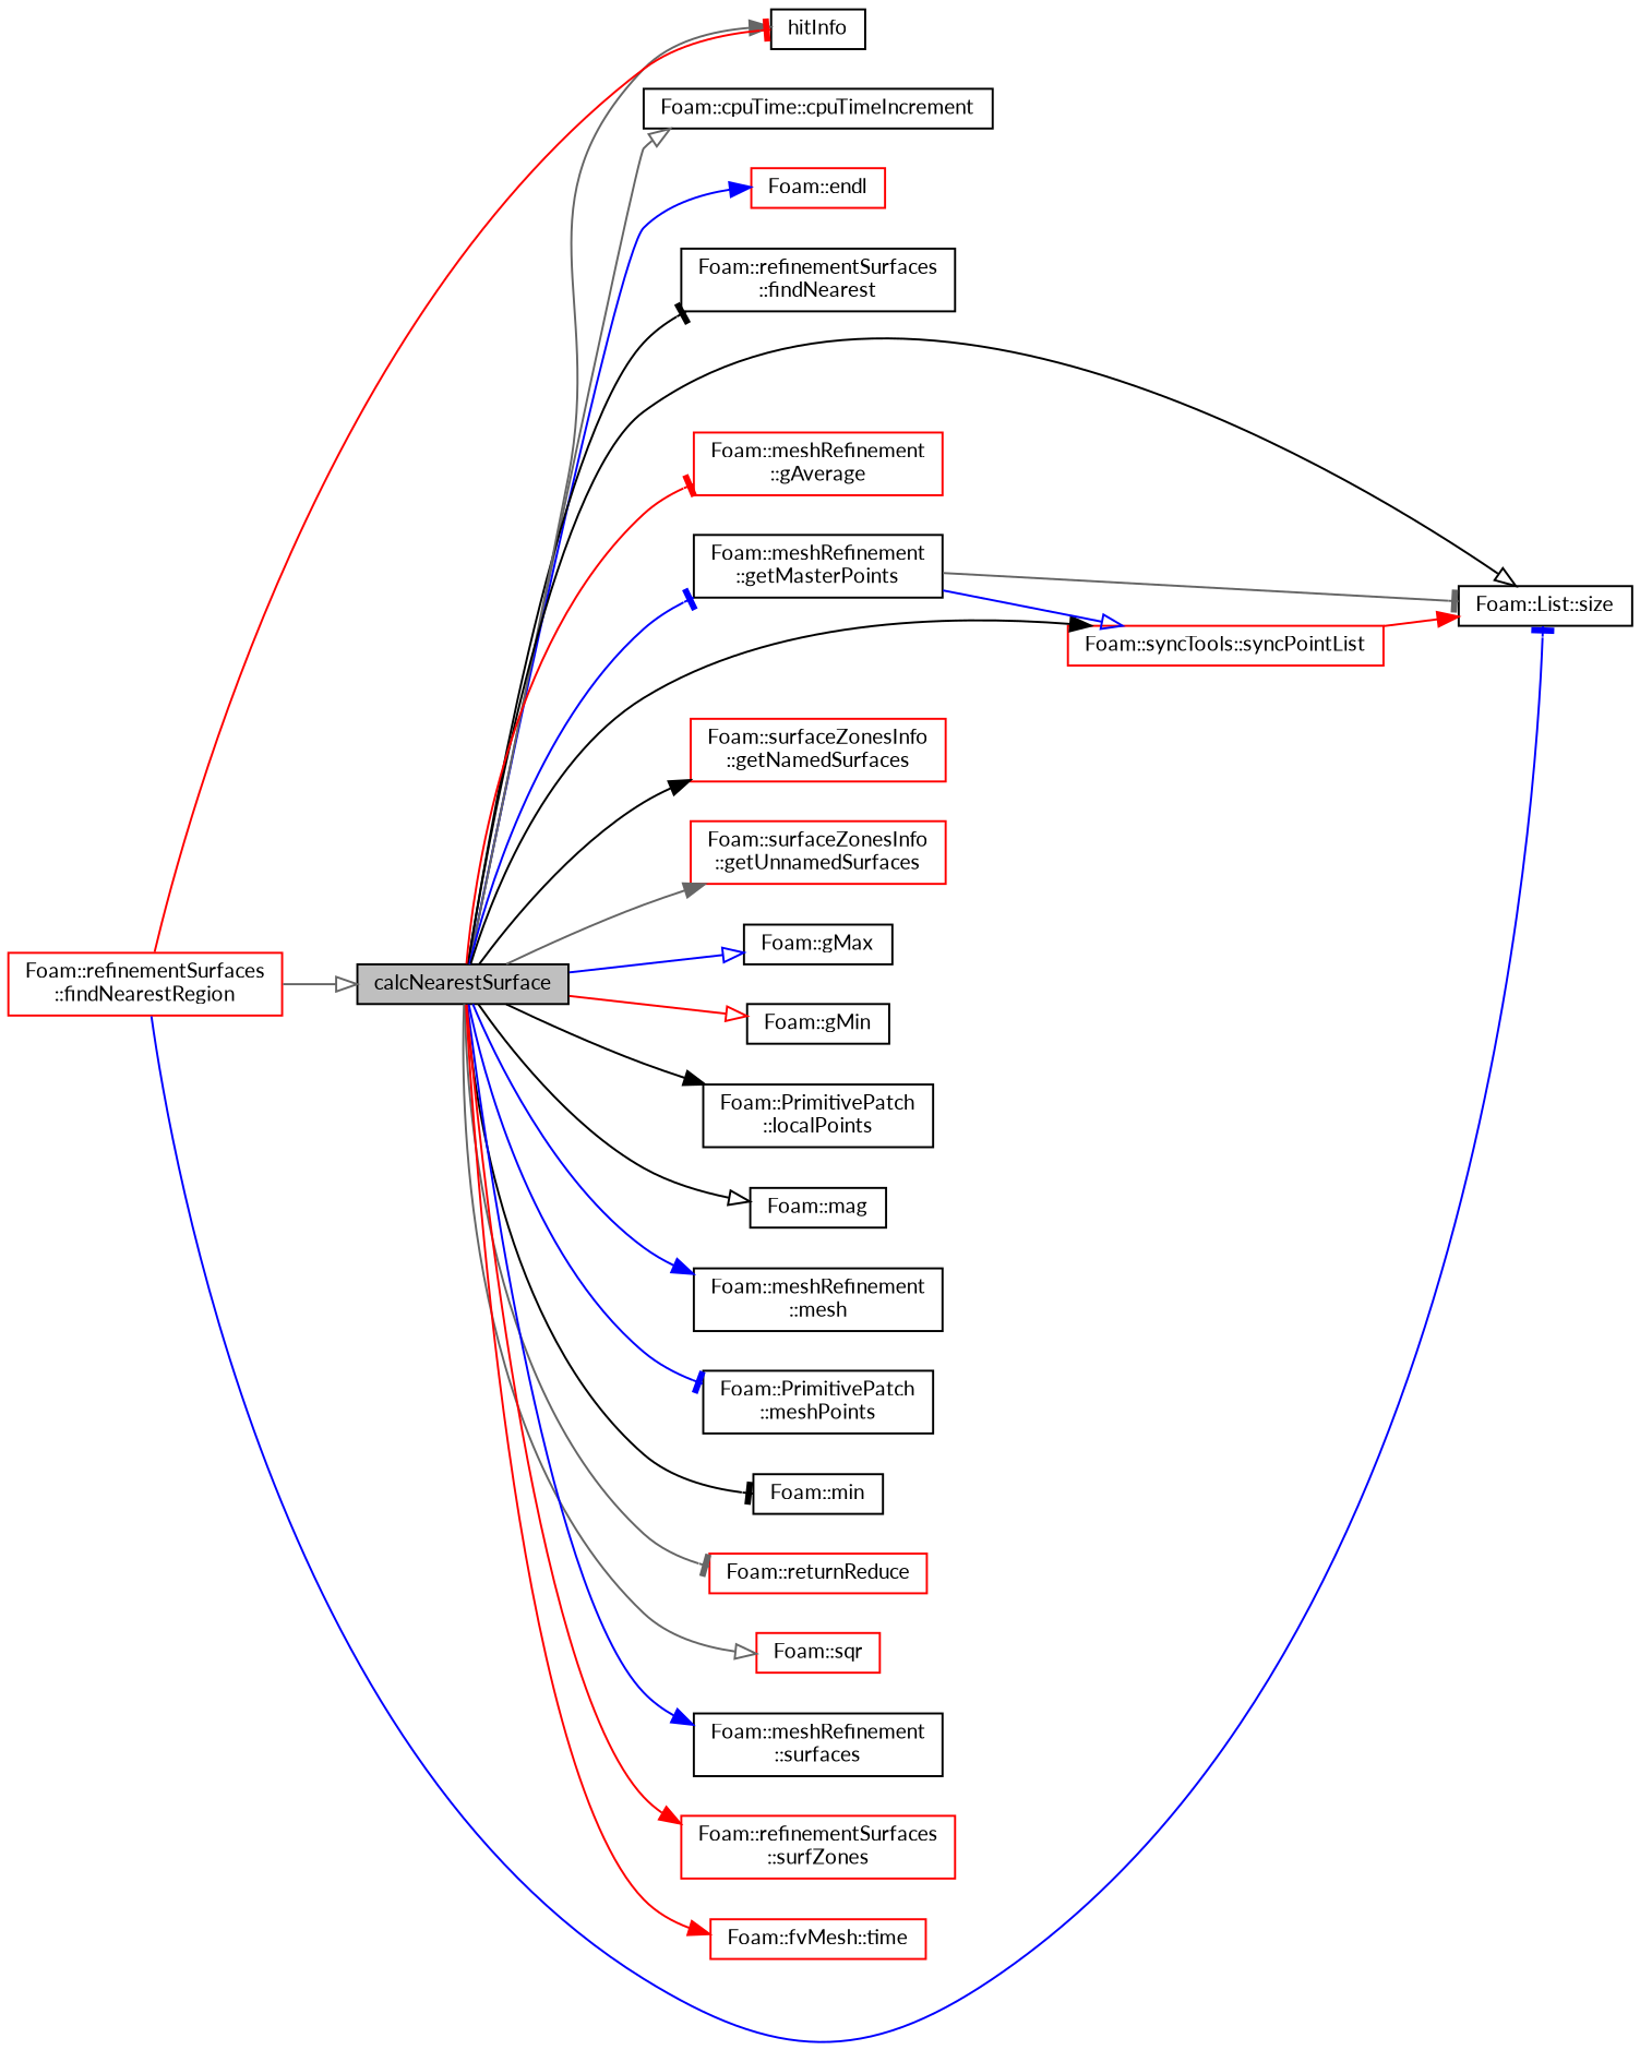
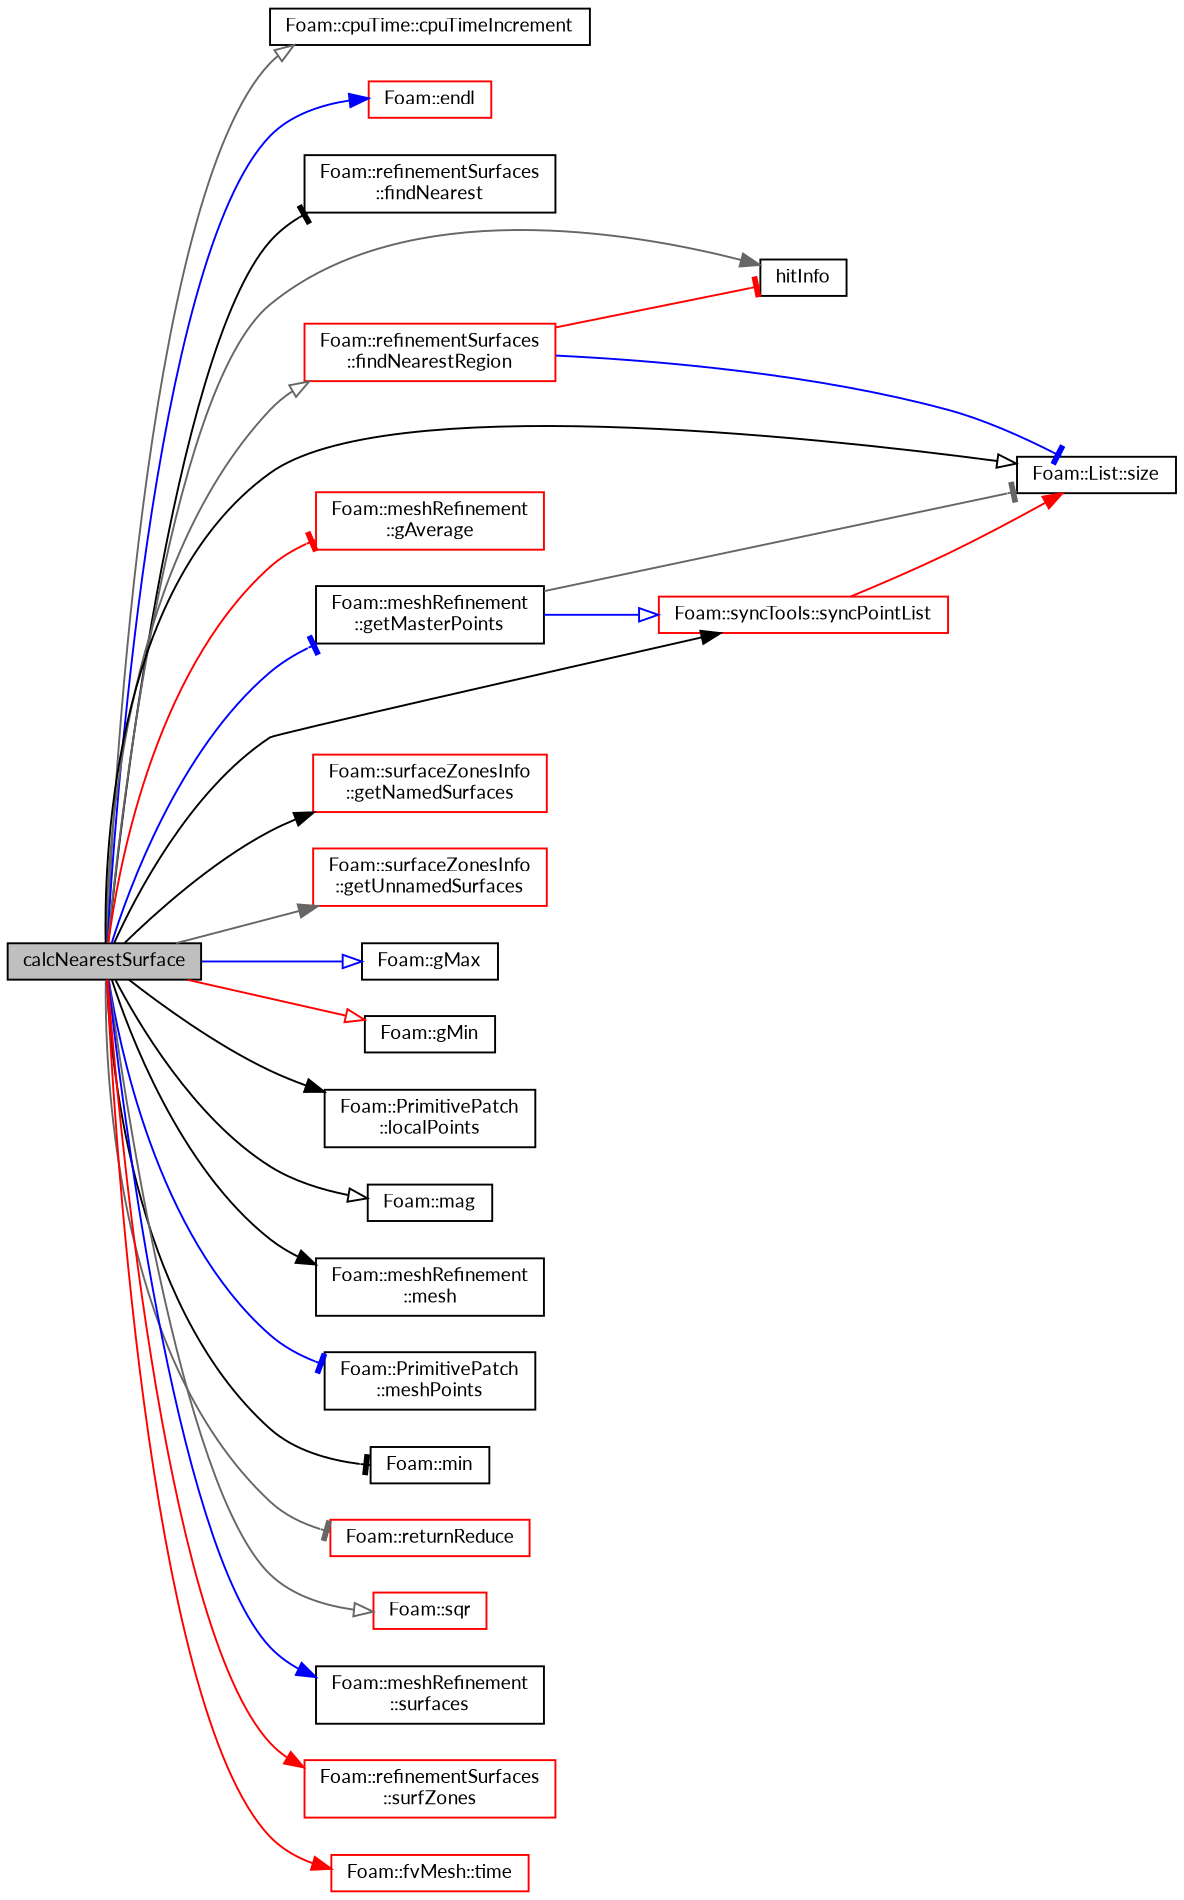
  digraph {
    fontname=Lato
    rankdir=LR
    node [color=black fontname=Lato fontsize=10 shape=record]
    edge [arrowhead=normal color=blue fontname=Lato fontsize=10 labelfontname=FreeSans labelfontsize=10 style=solid]
    n1 [fillcolor=grey75 fontcolor=black height=0.2 label=calcNearestSurface style=filled width=0.4]
    n2 [height=0.2 label="Foam::cpuTime::cpuTimeIncrement" width=0.4]
    n3 [color=red height=0.2 label="Foam::endl" width=0.4]
    n4 [height=0.2 label="Foam::refinementSurfaces\l::findNearest" width=0.4]
    n5 [color=red height=0.2 label="Foam::refinementSurfaces\l::findNearestRegion" width=0.4]
    n6 [height=0.2 label=hitInfo width=0.4]
    n7 [height=0.2 label="Foam::List::size" width=0.4]
    n8 [color=red height=0.2 label="Foam::meshRefinement\l::gAverage" width=0.4]
    n9 [height=0.2 label="Foam::meshRefinement\l::getMasterPoints" width=0.4]
    n10 [color=red height=0.2 label="Foam::syncTools::syncPointList" width=0.4]
    n11 [color=red height=0.2 label="Foam::surfaceZonesInfo\l::getNamedSurfaces" width=0.4]
    n12 [color=red height=0.2 label="Foam::surfaceZonesInfo\l::getUnnamedSurfaces" width=0.4]
    n13 [height=0.2 label="Foam::gMax" width=0.4]
    n14 [height=0.2 label="Foam::gMin" width=0.4]
    n15 [height=0.2 label="Foam::PrimitivePatch\l::localPoints" width=0.4]
    n16 [height=0.2 label="Foam::mag" width=0.4]
    n17 [height=0.2 label="Foam::meshRefinement\l::mesh" width=0.4]
    n18 [height=0.2 label="Foam::PrimitivePatch\l::meshPoints" width=0.4]
    n19 [height=0.2 label="Foam::min" width=0.4]
    n20 [color=red height=0.2 label="Foam::returnReduce" width=0.4]
    n21 [color=red height=0.2 label="Foam::sqr" width=0.4]
    n22 [height=0.2 label="Foam::meshRefinement\l::surfaces" width=0.4]
    n23 [color=red height=0.2 label="Foam::refinementSurfaces\l::surfZones" width=0.4]
    n24 [color=red height=0.2 label="Foam::fvMesh::time" width=0.4]
    n1 -> n2 [arrowhead=onormal color=gray40]
    n1 -> n3
    n1 -> n4 [arrowhead=tee color=black]
-   n5 -> n1 [arrowhead=onormal color=gray40]
+   n1 -> n5 [arrowhead=onormal color=gray40]
    n1 -> n6 [color=gray40]
    n1 -> n7 [arrowhead=onormal color=black]
    n1 -> n8 [arrowhead=tee color=red]
    n1 -> n9 [arrowhead=tee]
    n1 -> n10 [color=black]
    n1 -> n11 [color=black]
    n1 -> n12 [color=gray40]
    n1 -> n13 [arrowhead=onormal]
    n1 -> n14 [arrowhead=onormal color=red]
    n1 -> n15 [color=black]
    n1 -> n16 [arrowhead=onormal color=black]
-   n1 -> n17
+   n1 -> n17 [color=black]
    n1 -> n18 [arrowhead=tee]
    n1 -> n19 [arrowhead=tee color=black]
    n1 -> n20 [arrowhead=tee color=gray40]
    n1 -> n21 [arrowhead=onormal color=gray40]
    n1 -> n22
    n1 -> n23 [color=red]
    n1 -> n24 [color=red]
    n5 -> n6 [arrowhead=tee color=red]
    n5 -> n7 [arrowhead=tee]
    n9 -> n7 [arrowhead=tee color=gray40]
    n9 -> n10 [arrowhead=onormal]
    n10 -> n7 [color=red]
  }
